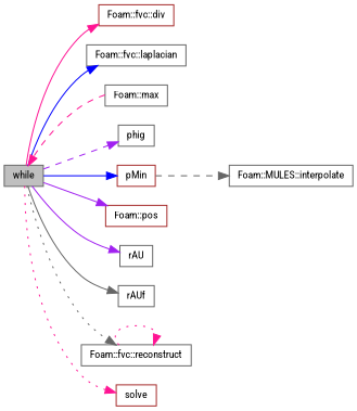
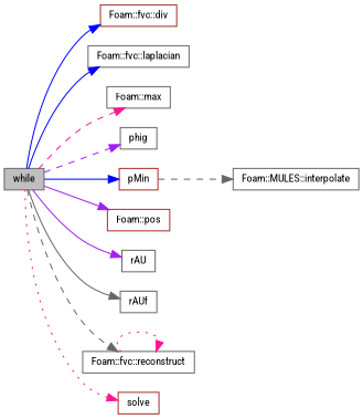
  digraph {
    fontname="Roboto Condensed"
    rankdir=LR
    node [color=gray40 fontname="Roboto Condensed" fontsize=10 shape=record]
    edge [color=deeppink fontname="Roboto Condensed" fontsize=10 labelfontname=Helvetica labelfontsize=10 style=solid]
    n1 [fillcolor=grey75 fontcolor=black height=0.2 label=while style=filled width=0.4]
    n2 [color=brown height=0.2 label="Foam::fvc::div" width=0.4]
    n3 [height=0.2 label="Foam::fvc::laplacian" width=0.4]
    n4 [height=0.2 label="Foam::max" width=0.4]
    n5 [height=0.2 label=phig width=0.4]
    n6 [color=brown height=0.2 label=pMin width=0.4]
    n7 [color=brown height=0.2 label="Foam::pos" width=0.4]
    n8 [height=0.2 label=rAU width=0.4]
    n9 [height=0.2 label=rAUf width=0.4]
    n10 [height=0.2 label="Foam::fvc::reconstruct" width=0.4]
    n11 [color=brown height=0.2 label=solve width=0.4]
    n12 [height=0.2 label="Foam::MULES::interpolate" width=0.4]
-   n1 -> n2
+   n1 -> n2 [color=blue]
    n1 -> n3 [color=blue]
-   n4 -> n1 [style=dashed]
+   n1 -> n4 [style=dashed]
    n1 -> n5 [color=purple style=dashed]
    n1 -> n6 [color=blue]
    n1 -> n7 [color=purple]
    n1 -> n8 [color=purple]
    n1 -> n9 [color=gray40]
-   n1 -> n10 [color=gray40 style=dotted]
+   n1 -> n10 [color=gray40 style=dashed]
    n1 -> n11 [style=dotted]
    n6 -> n12 [color=gray40 style=dashed]
    n10 -> n10 [style=dotted]
  }
